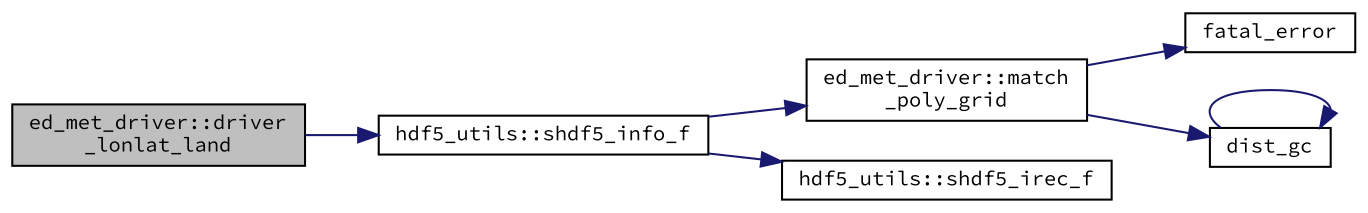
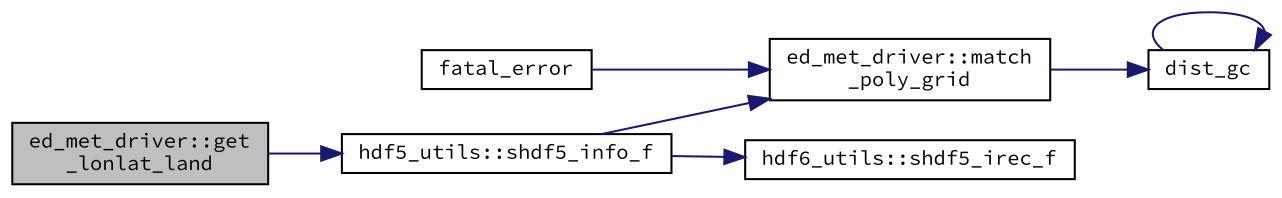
  digraph {
    fontname="Source Code Pro"
    rankdir=LR
    node [color=black fillcolor=white fontname="Source Code Pro" fontsize=10 shape=record style=filled]
    edge [color=midnightblue fontname="Source Code Pro" fontsize=10 labelfontname=Helvetica labelfontsize=10 style=solid]
-   n1 [fillcolor=grey75 fontcolor=black height=0.2 label="ed_met_driver::driver\l_lonlat_land" width=0.4]
+   n1 [fillcolor=grey75 fontcolor=black height=0.2 label="ed_met_driver::get\l_lonlat_land" width=0.4]
    n2 [height=0.2 label="hdf5_utils::shdf5_info_f" width=0.4]
    n3 [height=0.2 label=fatal_error width=0.4]
    n4 [height=0.2 label="ed_met_driver::match\l_poly_grid" width=0.4]
    n5 [height=0.2 label=dist_gc width=0.4]
-   n6 [height=0.2 label="hdf5_utils::shdf5_irec_f" width=0.4]
+   n6 [height=0.2 label="hdf6_utils::shdf5_irec_f" width=0.4]
    n1 -> n2
    n2 -> n4
    n2 -> n6
-   n4 -> n3
+   n3 -> n4
    n4 -> n5
    n5 -> n5
  }
